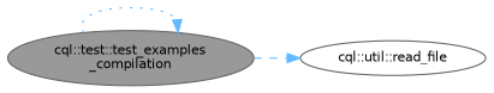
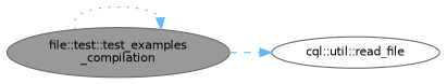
  digraph {
    rankdir=LR
    node [fontname=Helvetica fontsize=10 shape=ellipse style=filled]
    edge [color=steelblue1 fontname=Helvetica fontsize=10 labelfontname=Helvetica labelfontsize=10]
-   n1 [color=gray40 fillcolor=grey60 fontcolor=black height=0.2 label="cql::test::test_examples\l_compilation" width=0.4]
+   n1 [color=gray40 fillcolor=grey60 fontcolor=black height=0.2 label="file::test::test_examples\l_compilation" width=0.4]
    n2 [color=grey40 fillcolor=white height=0.2 label="cql::util::read_file" width=0.4]
    n1 -> n1 [style=dotted]
    n1 -> n2 [style=dashed]
  }
